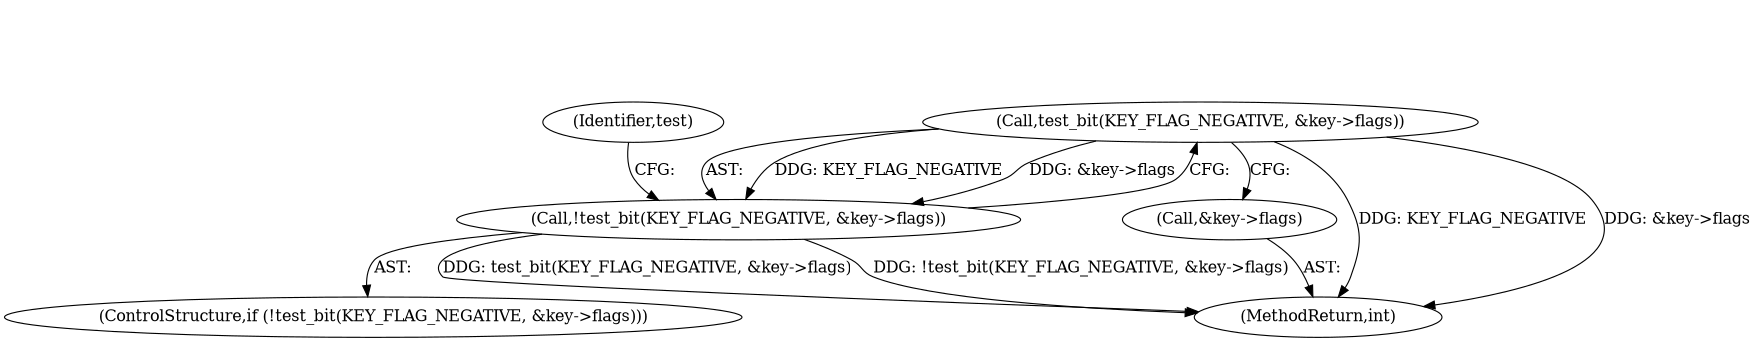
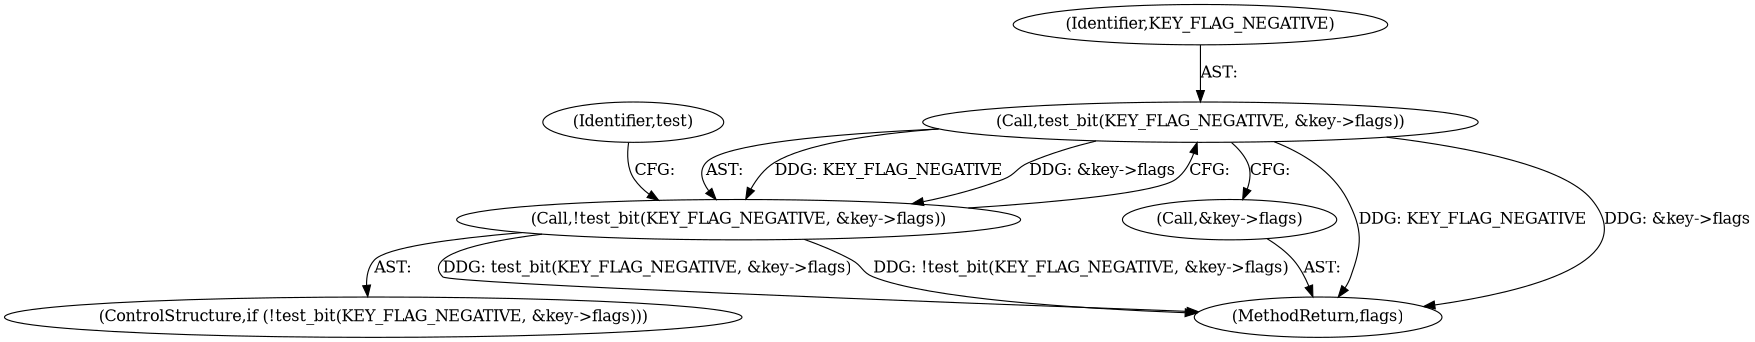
  digraph {
    n1 [label="(Call,test_bit(KEY_FLAG_NEGATIVE, &key->flags))"]
    n2 [label="(Call,!test_bit(KEY_FLAG_NEGATIVE, &key->flags))"]
    n3 [label="(Call,&key->flags)"]
-   n4 [label="(MethodReturn,int)"]
+   n4 [label="(MethodReturn,flags)"]
    n5 [label="(ControlStructure,if (!test_bit(KEY_FLAG_NEGATIVE, &key->flags)))"]
    n6 [label="(Identifier,test)"]
+   n7 [label="(Identifier,KEY_FLAG_NEGATIVE)"]
    n1 -> n2 [label="AST: "]
    n1 -> n2 [label="DDG: KEY_FLAG_NEGATIVE"]
    n1 -> n2 [label="DDG: &key->flags"]
    n1 -> n3 [label="CFG: "]
    n1 -> n4 [label="DDG: KEY_FLAG_NEGATIVE"]
    n1 -> n4 [label="DDG: &key->flags"]
    n2 -> n1 [label="CFG: "]
    n2 -> n4 [label="DDG: test_bit(KEY_FLAG_NEGATIVE, &key->flags)"]
    n2 -> n4 [label="DDG: !test_bit(KEY_FLAG_NEGATIVE, &key->flags)"]
    n2 -> n5 [label="AST: "]
    n3 -> n4 [label="AST: "]
    n6 -> n2 [label="CFG: "]
+   n7 -> n1 [label="AST: "]
  }
